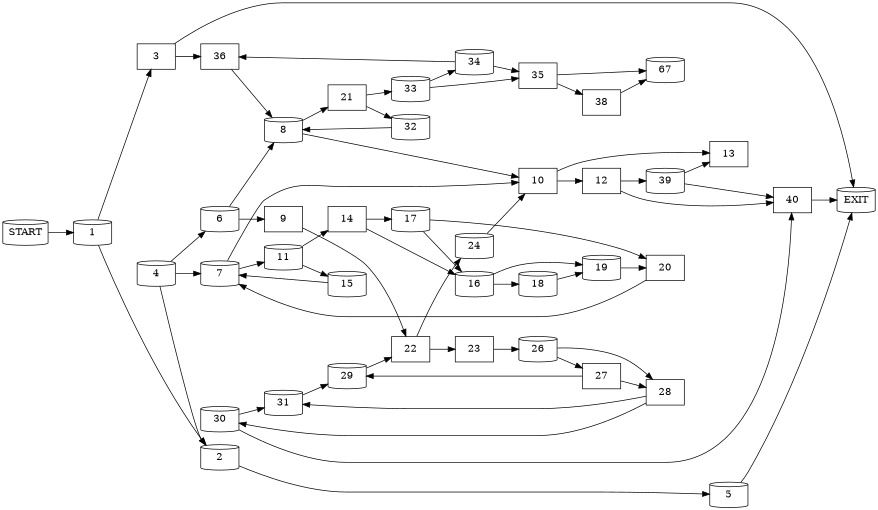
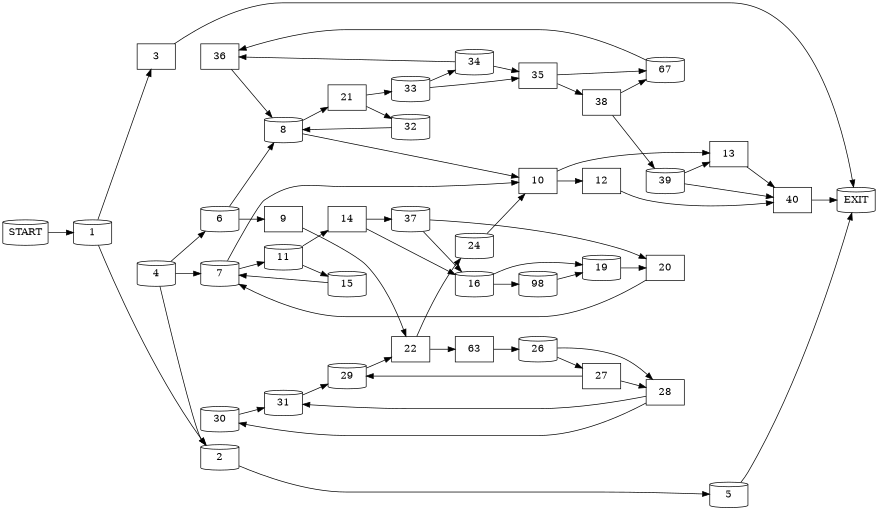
  digraph {
    rankdir=LR
    node [shape=cylinder]
    n1 [label=START]
    1
    2
    3 [shape=box]
    n5 [label=EXIT]
    5
    4
    6
    7
    8
    9 [shape=box]
    10 [shape=box]
    11
    21 [shape=box]
    22 [shape=box]
    12 [shape=box]
    13 [shape=box]
    14 [shape=box]
    15
    32
    33
-   23 [shape=box]
+   23 [shape=box label=63]
    24
    39
    40 [shape=box]
    16
-   17
-   18
+   17 [label=37]
+   18 [label=98]
    19
    20 [shape=box]
    34
    35 [shape=box]
    26
    27 [shape=box]
    28 [shape=box]
    29
    30
    31
    36 [shape=box]
    n40 [label=67]
    38 [shape=box]
    n1 -> 1
    1 -> 2
    1 -> 3
    2 -> 5
    3 -> n5
    5 -> n5
    4 -> 2
    4 -> 6
    4 -> 7
    6 -> 8
    6 -> 9
    7 -> 10
    7 -> 11
    8 -> 10
    8 -> 21
    9 -> 22
    10 -> 12
    10 -> 13
    11 -> 14
    11 -> 15
    21 -> 32
    21 -> 33
    22 -> 23
    22 -> 24
-   12 -> 39
+   38 -> 39
    12 -> 40
-   30 -> 40
+   13 -> 40
    14 -> 16
    14 -> 17
    15 -> 7
    32 -> 8
    33 -> 34
    33 -> 35
    23 -> 26
    24 -> 10
    39 -> 13
    39 -> 40
    40 -> n5
    16 -> 18
    16 -> 19
    17 -> 16
    17 -> 20
    18 -> 19
    19 -> 20
    20 -> 7
    34 -> 35
    34 -> 36
    35 -> n40
    35 -> 38
    26 -> 27
    26 -> 28
    27 -> 28
    27 -> 29
    28 -> 30
    28 -> 31
    29 -> 22
    30 -> 31
    31 -> 29
    36 -> 8
-   3 -> 36
+   n40 -> 36
    38 -> n40
  }
